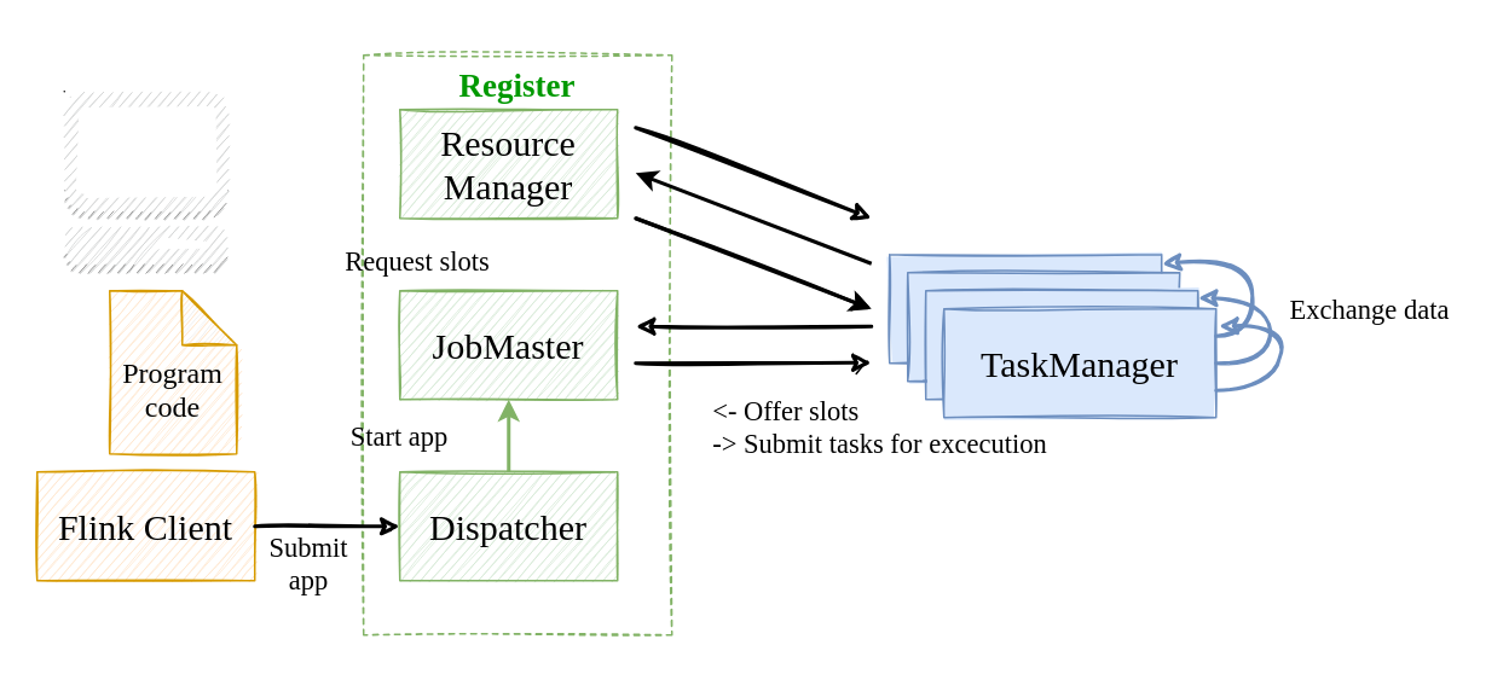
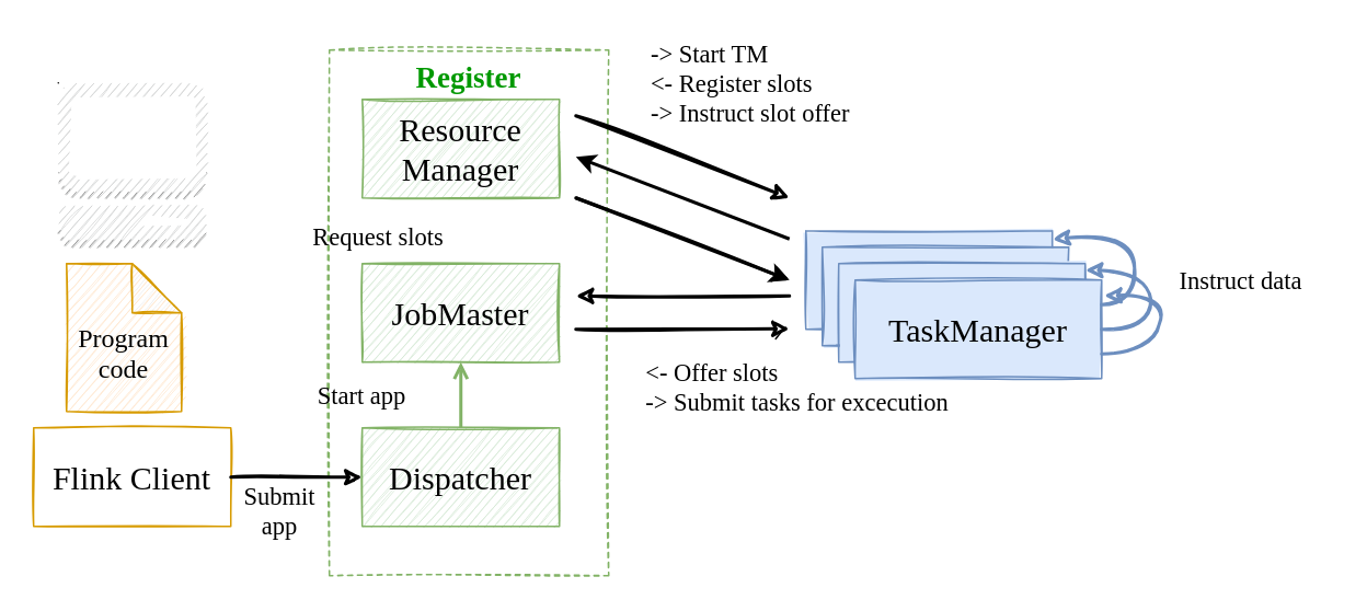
  <mxCell id="0" />
  <mxCell id="1" parent="0" />
  <mxCell id="2" value="&lt;font face=&quot;Architects Daughter&quot; style=&quot;font-size: 18px&quot; color=&quot;#009900&quot;&gt;&lt;b&gt;Register&lt;/b&gt;&lt;/font&gt;" style="rounded=0;whiteSpace=wrap;html=1;sketch=1;dashed=1;strokeColor=#82b366;verticalAlign=top;gradientColor=#ffffff;fillColor=none;" vertex="1" parent="1"><mxGeometry x="200" y="30" width="170" height="320" as="geometry" /></mxCell>
- <mxCell id="3" style="edgeStyle=none;rounded=0;orthogonalLoop=1;jettySize=auto;html=1;strokeWidth=2;fillColor=#d5e8d4;strokeColor=#82b366;" edge="1" parent="1" source="4" target="5"><mxGeometry relative="1" as="geometry" /></mxCell>
+ <mxCell id="3" style="edgeStyle=none;rounded=0;orthogonalLoop=1;jettySize=auto;html=1;strokeWidth=2;fillColor=#d5e8d4;strokeColor=#82b366;endArrow=open;" edge="1" parent="1" source="4" target="5"><mxGeometry relative="1" as="geometry" /></mxCell>
  <mxCell id="4" value="&lt;font style=&quot;font-size: 20px&quot; face=&quot;Architects Daughter&quot;&gt;Dispatcher&lt;/font&gt;" style="rounded=0;whiteSpace=wrap;html=1;sketch=1;fillColor=#d5e8d4;strokeColor=#82b366;" vertex="1" parent="1"><mxGeometry x="220" y="260" width="120" height="60" as="geometry" /></mxCell>
  <mxCell id="5" value="&lt;font style=&quot;font-size: 20px&quot; face=&quot;Architects Daughter&quot;&gt;JobMaster&lt;/font&gt;" style="rounded=0;whiteSpace=wrap;html=1;sketch=1;fillColor=#d5e8d4;strokeColor=#82b366;" vertex="1" parent="1"><mxGeometry x="220" y="160" width="120" height="60" as="geometry" /></mxCell>
  <mxCell id="6" value="&lt;font style=&quot;font-size: 20px&quot; face=&quot;Architects Daughter&quot;&gt;Resource Manager&lt;/font&gt;" style="rounded=0;whiteSpace=wrap;html=1;sketch=1;fillColor=#d5e8d4;strokeColor=#82b366;" vertex="1" parent="1"><mxGeometry x="220" y="60" width="120" height="60" as="geometry" /></mxCell>
- <mxCell id="7" value="&lt;font face=&quot;Architects Daughter&quot;&gt;&lt;span style=&quot;font-size: 20px&quot;&gt;Flink Client&lt;/span&gt;&lt;/font&gt;" style="rounded=0;whiteSpace=wrap;html=1;sketch=1;fillColor=#ffe6cc;strokeColor=#d79b00;" vertex="1" parent="1"><mxGeometry x="20" y="260" width="120" height="60" as="geometry" /></mxCell>
- <mxCell id="8" value="&lt;span style=&quot;font-family: &amp;#34;architects daughter&amp;#34; ; font-size: 16px&quot;&gt;&lt;br&gt;Program&lt;br&gt;code&lt;br&gt;&lt;/span&gt;" style="shape=note;whiteSpace=wrap;html=1;backgroundOutline=1;darkOpacity=0.05;sketch=1;fillColor=#ffe6cc;strokeColor=#d79b00;" vertex="1" parent="1"><mxGeometry x="60" y="160" width="70" height="90" as="geometry" /></mxCell>
+ <mxCell id="7" value="&lt;font face=&quot;Architects Daughter&quot;&gt;&lt;span style=&quot;font-size: 20px&quot;&gt;Flink Client&lt;/span&gt;&lt;/font&gt;" style="rounded=0;whiteSpace=wrap;html=1;sketch=1;fillColor=#ffffff;strokeColor=#d79b00;" vertex="1" parent="1"><mxGeometry x="20" y="260" width="120" height="60" as="geometry" /></mxCell>
+ <mxCell id="8" value="&lt;span style=&quot;font-family: &amp;#34;architects daughter&amp;#34; ; font-size: 16px&quot;&gt;&lt;br&gt;Program&lt;br&gt;code&lt;br&gt;&lt;/span&gt;" style="shape=note;whiteSpace=wrap;html=1;backgroundOutline=1;darkOpacity=0.05;sketch=1;fillColor=#ffe6cc;strokeColor=#d79b00;" vertex="1" parent="1"><mxGeometry x="40" y="160" width="70" height="90" as="geometry" /></mxCell>
  <mxCell id="9" style="edgeStyle=none;rounded=0;orthogonalLoop=1;jettySize=auto;html=1;strokeWidth=2;sketch=1;" edge="1" parent="1"><mxGeometry relative="1" as="geometry"><mxPoint x="480" y="120" as="targetPoint" /><mxPoint x="350" y="70" as="sourcePoint" /></mxGeometry></mxCell>
  <mxCell id="10" style="edgeStyle=none;rounded=0;orthogonalLoop=1;jettySize=auto;html=1;strokeWidth=2;startArrow=classic;startFill=1;endArrow=none;endFill=0;" edge="1" parent="1"><mxGeometry relative="1" as="geometry"><mxPoint x="480" y="145" as="targetPoint" /><mxPoint x="350" y="95" as="sourcePoint" /></mxGeometry></mxCell>
  <mxCell id="11" style="edgeStyle=none;rounded=0;orthogonalLoop=1;jettySize=auto;html=1;strokeWidth=2;" edge="1" parent="1"><mxGeometry relative="1" as="geometry"><mxPoint x="480" y="170" as="targetPoint" /><mxPoint x="350" y="120" as="sourcePoint" /></mxGeometry></mxCell>
  <mxCell id="12" value="&lt;font style=&quot;font-size: 20px&quot; face=&quot;Architects Daughter&quot;&gt;TaskManager&lt;/font&gt;" style="rounded=0;whiteSpace=wrap;html=1;sketch=1;fillColor=#dae8fc;strokeColor=#6c8ebf;fillStyle=solid;" vertex="1" parent="1"><mxGeometry x="490" y="140" width="150" height="60" as="geometry" /></mxCell>
  <mxCell id="13" value="&lt;font style=&quot;font-size: 20px&quot; face=&quot;Architects Daughter&quot;&gt;TaskManager&lt;/font&gt;" style="rounded=0;whiteSpace=wrap;html=1;sketch=1;fillColor=#dae8fc;strokeColor=#6c8ebf;fillStyle=solid;" vertex="1" parent="1"><mxGeometry x="500" y="150" width="150" height="60" as="geometry" /></mxCell>
  <mxCell id="14" value="&lt;font style=&quot;font-size: 20px&quot; face=&quot;Architects Daughter&quot;&gt;TaskManager&lt;/font&gt;" style="rounded=0;whiteSpace=wrap;html=1;sketch=1;fillColor=#dae8fc;strokeColor=#6c8ebf;fillStyle=solid;" vertex="1" parent="1"><mxGeometry x="510" y="160" width="150" height="60" as="geometry" /></mxCell>
  <mxCell id="15" value="&lt;font style=&quot;font-size: 20px&quot; face=&quot;Architects Daughter&quot;&gt;TaskManager&lt;/font&gt;" style="rounded=0;whiteSpace=wrap;html=1;sketch=1;fillColor=#dae8fc;strokeColor=#6c8ebf;fillStyle=solid;" vertex="1" parent="1"><mxGeometry x="520" y="170" width="150" height="60" as="geometry" /></mxCell>
  <mxCell id="16" value="" style="curved=1;endArrow=classic;html=1;strokeWidth=2;exitX=1;exitY=0.75;exitDx=0;exitDy=0;entryX=1.01;entryY=0.158;entryDx=0;entryDy=0;entryPerimeter=0;fillColor=#dae8fc;strokeColor=#6c8ebf;sketch=1;" edge="1" parent="1" source="15" target="15"><mxGeometry width="50" height="50" relative="1" as="geometry"><mxPoint x="790" y="280" as="sourcePoint" /><mxPoint x="840" y="230" as="targetPoint" /><Array as="points"><mxPoint x="700" y="215" /><mxPoint x="710" y="179" /></Array></mxGeometry></mxCell>
  <mxCell id="17" value="" style="curved=1;endArrow=classic;html=1;strokeWidth=2;exitX=1;exitY=0.75;exitDx=0;exitDy=0;fillColor=#dae8fc;strokeColor=#6c8ebf;sketch=1;" edge="1" parent="1"><mxGeometry width="50" height="50" relative="1" as="geometry"><mxPoint x="670" y="200" as="sourcePoint" /><mxPoint x="660" y="164" as="targetPoint" /><Array as="points"><mxPoint x="700" y="200" /><mxPoint x="700" y="164" /></Array></mxGeometry></mxCell>
  <mxCell id="18" value="" style="curved=1;endArrow=classic;html=1;strokeWidth=2;entryX=1.001;entryY=0.087;entryDx=0;entryDy=0;entryPerimeter=0;exitX=1;exitY=0.25;exitDx=0;exitDy=0;fillColor=#dae8fc;strokeColor=#6c8ebf;sketch=1;" edge="1" parent="1" source="15" target="12"><mxGeometry width="50" height="50" relative="1" as="geometry"><mxPoint x="670" y="176" as="sourcePoint" /><mxPoint x="661.5" y="140.48" as="targetPoint" /><Array as="points"><mxPoint x="690" y="185" /><mxPoint x="690" y="140" /></Array></mxGeometry></mxCell>
  <mxCell id="19" value="" style="outlineConnect=0;dashed=0;verticalLabelPosition=bottom;verticalAlign=top;align=center;html=1;shape=mxgraph.aws3.management_console;fillColor=#D2D3D3;gradientColor=none;sketch=1;" vertex="1" parent="1"><mxGeometry x="35" y="50" width="90" height="100" as="geometry" /></mxCell>
  <mxCell id="20" style="rounded=0;orthogonalLoop=1;jettySize=auto;html=1;strokeWidth=2;sketch=1;" edge="1" parent="1"><mxGeometry relative="1" as="geometry"><mxPoint x="140" y="290" as="sourcePoint" /><mxPoint x="220" y="290" as="targetPoint" /></mxGeometry></mxCell>
  <mxCell id="21" style="edgeStyle=none;rounded=0;orthogonalLoop=1;jettySize=auto;html=1;strokeWidth=2;endArrow=none;endFill=0;startArrow=classic;startFill=1;sketch=1;" edge="1" parent="1"><mxGeometry relative="1" as="geometry"><mxPoint x="480" y="179.71" as="targetPoint" /><mxPoint x="350" y="179.71" as="sourcePoint" /></mxGeometry></mxCell>
  <mxCell id="22" style="edgeStyle=none;rounded=0;orthogonalLoop=1;jettySize=auto;html=1;strokeWidth=2;endArrow=classic;endFill=1;startArrow=none;startFill=0;targetPerimeterSpacing=0;sketch=1;" edge="1" parent="1"><mxGeometry relative="1" as="geometry"><mxPoint x="480" y="199.71" as="targetPoint" /><mxPoint x="350" y="199.95" as="sourcePoint" /></mxGeometry></mxCell>
  <mxCell id="23" style="edgeStyle=none;rounded=0;orthogonalLoop=1;jettySize=auto;html=1;strokeWidth=2;sketch=1;" edge="1" parent="1"><mxGeometry relative="1" as="geometry"><mxPoint x="480" y="170" as="targetPoint" /><mxPoint x="350" y="120" as="sourcePoint" /></mxGeometry></mxCell>
  <mxCell id="24" value="&lt;span style=&quot;font-family: &amp;#34;architects daughter&amp;#34; ; font-size: 15px&quot;&gt;Submit app&lt;/span&gt;" style="text;html=1;strokeColor=none;fillColor=none;align=center;verticalAlign=middle;whiteSpace=wrap;rounded=0;dashed=1;sketch=1;" vertex="1" parent="1"><mxGeometry x="150" y="300" width="40" height="20" as="geometry" /></mxCell>
  <mxCell id="25" value="&lt;span style=&quot;font-family: &amp;#34;architects daughter&amp;#34; ; font-size: 15px&quot;&gt;Start app&lt;/span&gt;" style="text;html=1;strokeColor=none;fillColor=none;align=center;verticalAlign=middle;whiteSpace=wrap;rounded=0;dashed=1;sketch=1;" vertex="1" parent="1"><mxGeometry x="170" y="230" width="100" height="20" as="geometry" /></mxCell>
  <mxCell id="26" value="&lt;span style=&quot;font-family: &amp;#34;architects daughter&amp;#34; ; font-size: 15px&quot;&gt;Request slots&lt;/span&gt;" style="text;html=1;strokeColor=none;fillColor=none;align=center;verticalAlign=middle;whiteSpace=wrap;rounded=0;dashed=1;sketch=1;" vertex="1" parent="1"><mxGeometry x="180" y="133" width="100" height="20" as="geometry" /></mxCell>
+ <mxCell id="27" value="&lt;p style=&quot;line-height: 40%&quot;&gt;&lt;/p&gt;&lt;div style=&quot;text-align: left&quot;&gt;&lt;span style=&quot;font-family: &amp;#34;architects daughter&amp;#34; ; font-size: 15px&quot;&gt;-&amp;gt; Start TM&lt;/span&gt;&lt;/div&gt;&lt;span style=&quot;font-family: &amp;#34;architects daughter&amp;#34; ; font-size: 15px&quot;&gt;&lt;div style=&quot;text-align: left&quot;&gt;&lt;span&gt;&amp;lt;- Register slots&lt;/span&gt;&lt;/div&gt;&lt;div style=&quot;text-align: left&quot;&gt;&lt;span style=&quot;line-height: 100%&quot;&gt;-&amp;gt; Instruct slot offer&lt;/span&gt;&lt;/div&gt;&lt;/span&gt;&lt;p&gt;&lt;/p&gt;" style="text;html=1;strokeColor=none;fillColor=none;align=center;verticalAlign=middle;whiteSpace=wrap;rounded=0;dashed=1;sketch=1;" vertex="1" parent="1"><mxGeometry x="373" y="20" width="167" height="60" as="geometry" /></mxCell>
  <mxCell id="28" value="&lt;div style=&quot;text-align: left&quot;&gt;&lt;font face=&quot;architects daughter&quot;&gt;&lt;span style=&quot;font-size: 15px&quot;&gt;&amp;lt;- Offer slots&lt;/span&gt;&lt;/font&gt;&lt;/div&gt;&lt;div style=&quot;text-align: left&quot;&gt;&lt;font face=&quot;architects daughter&quot;&gt;&lt;span style=&quot;font-size: 15px&quot;&gt;-&amp;gt; Submit tasks for excecution&lt;/span&gt;&lt;/font&gt;&lt;/div&gt;" style="text;html=1;strokeColor=none;fillColor=none;align=center;verticalAlign=middle;whiteSpace=wrap;rounded=0;dashed=1;sketch=1;spacing=2;" vertex="1" parent="1"><mxGeometry x="370" y="220" width="230" height="30" as="geometry" /></mxCell>
- <mxCell id="29" value="&lt;p style=&quot;line-height: 40%&quot;&gt;&lt;/p&gt;&lt;div style=&quot;text-align: left&quot;&gt;&lt;font face=&quot;architects daughter&quot;&gt;&lt;span style=&quot;font-size: 15px&quot;&gt;Exchange data&lt;/span&gt;&lt;/font&gt;&lt;/div&gt;&lt;p&gt;&lt;/p&gt;" style="text;html=1;strokeColor=none;fillColor=none;align=center;verticalAlign=middle;whiteSpace=wrap;rounded=0;dashed=1;sketch=1;" vertex="1" parent="1"><mxGeometry x="700" y="161.5" width="110" height="17" as="geometry" /></mxCell>
+ <mxCell id="29" value="&lt;p style=&quot;line-height: 40%&quot;&gt;&lt;/p&gt;&lt;div style=&quot;text-align: left&quot;&gt;&lt;font face=&quot;architects daughter&quot;&gt;&lt;span style=&quot;font-size: 15px&quot;&gt;Instruct data&lt;/span&gt;&lt;/font&gt;&lt;/div&gt;&lt;p&gt;&lt;/p&gt;" style="text;html=1;strokeColor=none;fillColor=none;align=center;verticalAlign=middle;whiteSpace=wrap;rounded=0;dashed=1;sketch=1;" vertex="1" parent="1"><mxGeometry x="700" y="161.5" width="110" height="17" as="geometry" /></mxCell>
